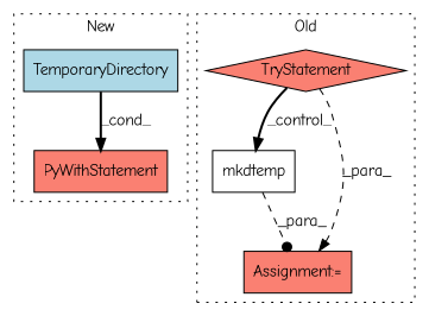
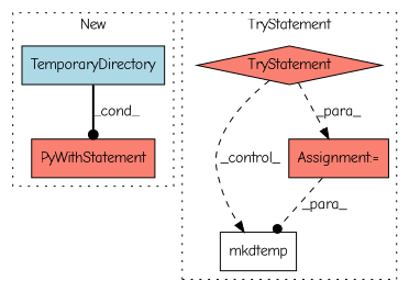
  digraph {
    fontname="Comic Neue"
    node [a=32 fillcolor=salmon fontname="Comic Neue" shape=box style=filled]
    edge [arrowhead=dot fontname="Comic Neue" style=bold]
    n1 [a=104 l="10,2" label=PyWithStatement s="823,862"]
    n2 [fillcolor=lightblue l=20 label=TemporaryDirectory s=842]
    n3 [fillcolor=white l=9 label=mkdtemp s=672]
    n4 [a=7 l=1 label="Assignment:=" s=662]
    n5 [a=54 l=4 label=TryStatement s=642 shape=diamond]
    subgraph cluster_1 {
      label=New
      style=dotted
      n1
      n2
    }
    subgraph cluster_2 {
-     label=Old
+     label=TryStatement
      style=dotted
      n3
      n4
      n5
    }
-   n2 -> n1 [arrowhead=normal label=_cond_]
-   n3 -> n4 [label=_para_ style=dashed]
-   n5 -> n3 [arrowhead=normal label=_control_]
+   n2 -> n1 [label=_cond_]
+   n4 -> n3 [label=_para_ style=dashed]
+   n5 -> n3 [arrowhead=normal label=_control_ style=dashed]
    n5 -> n4 [arrowhead=normal label=_para_ style=dashed]
  }
